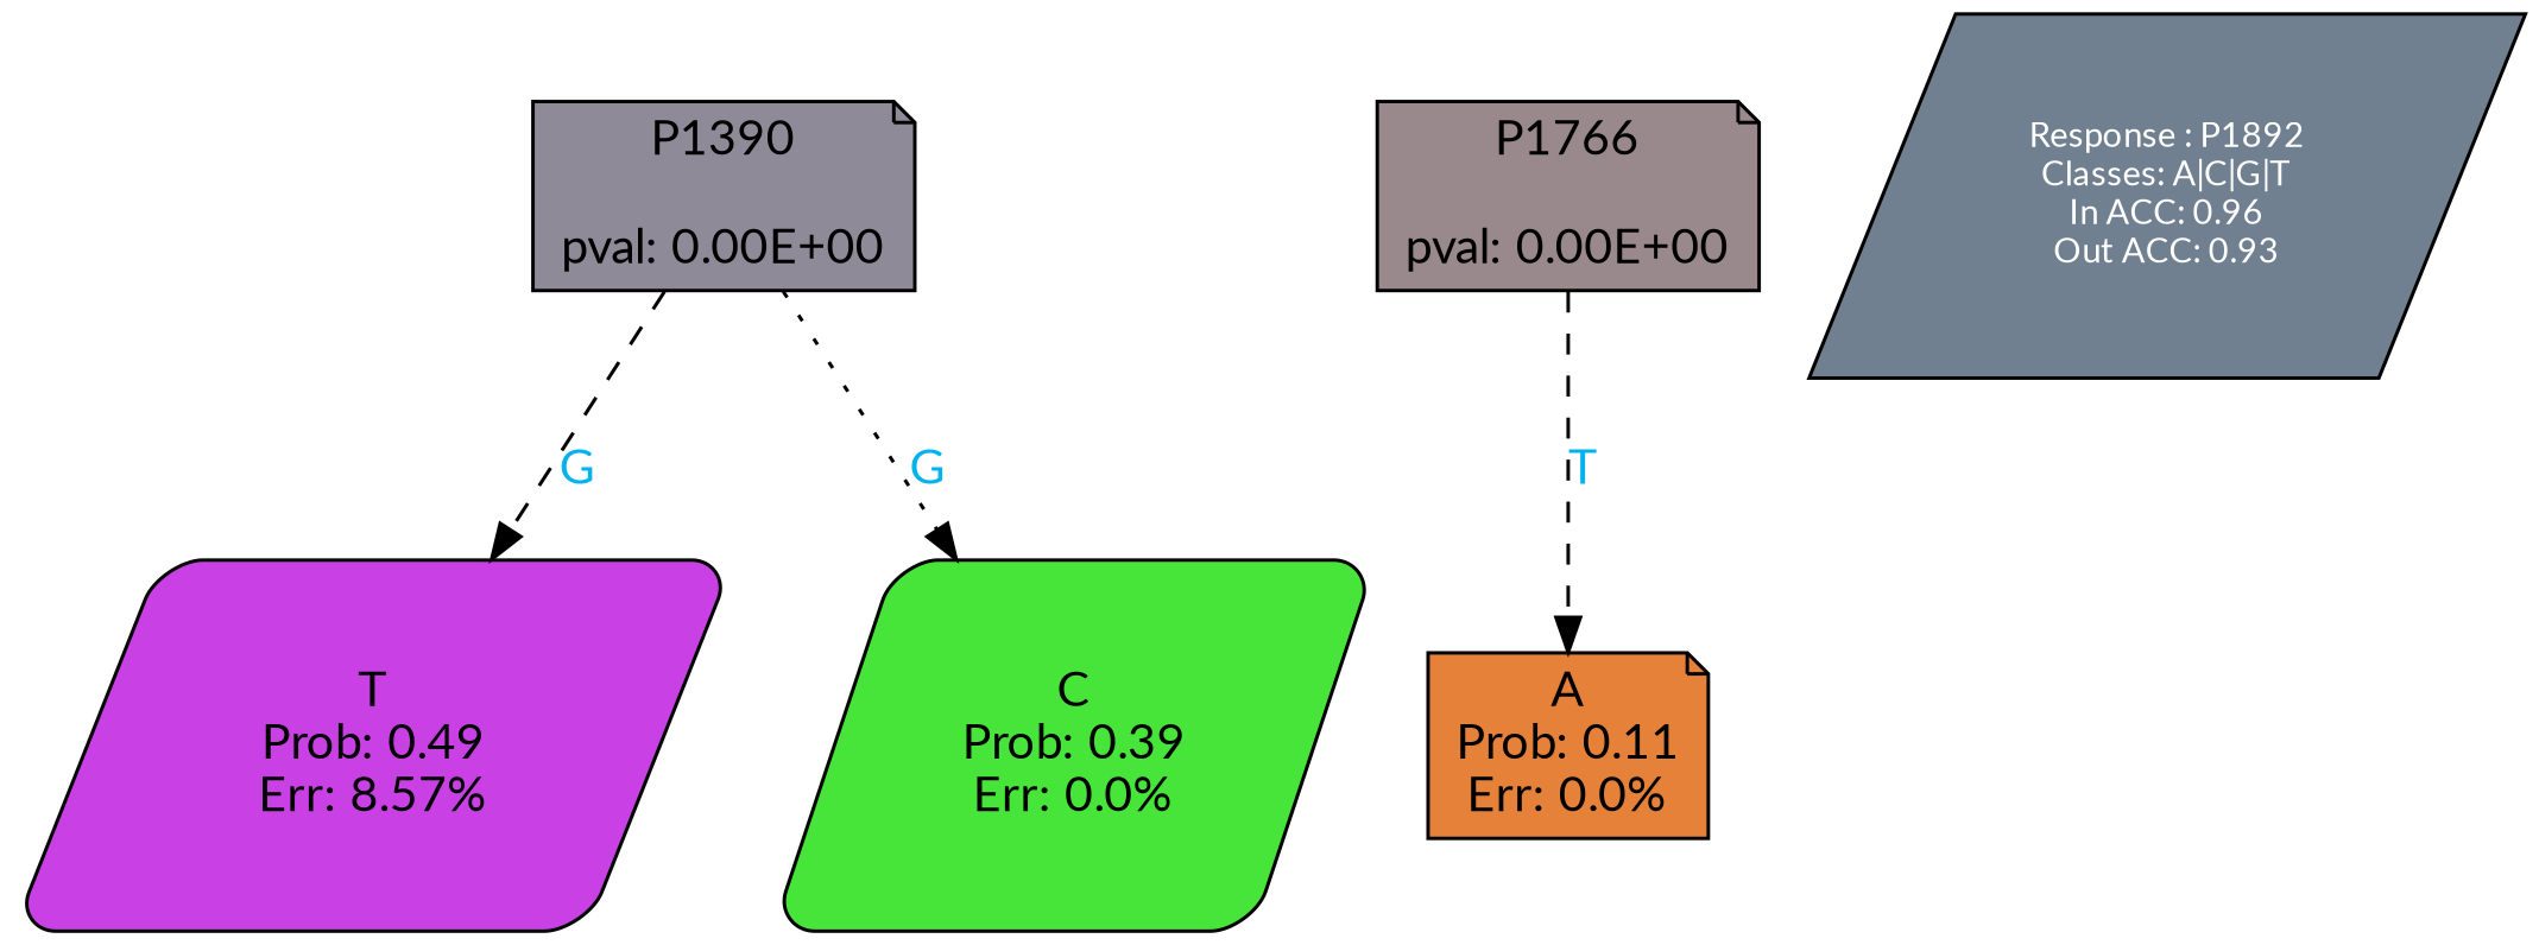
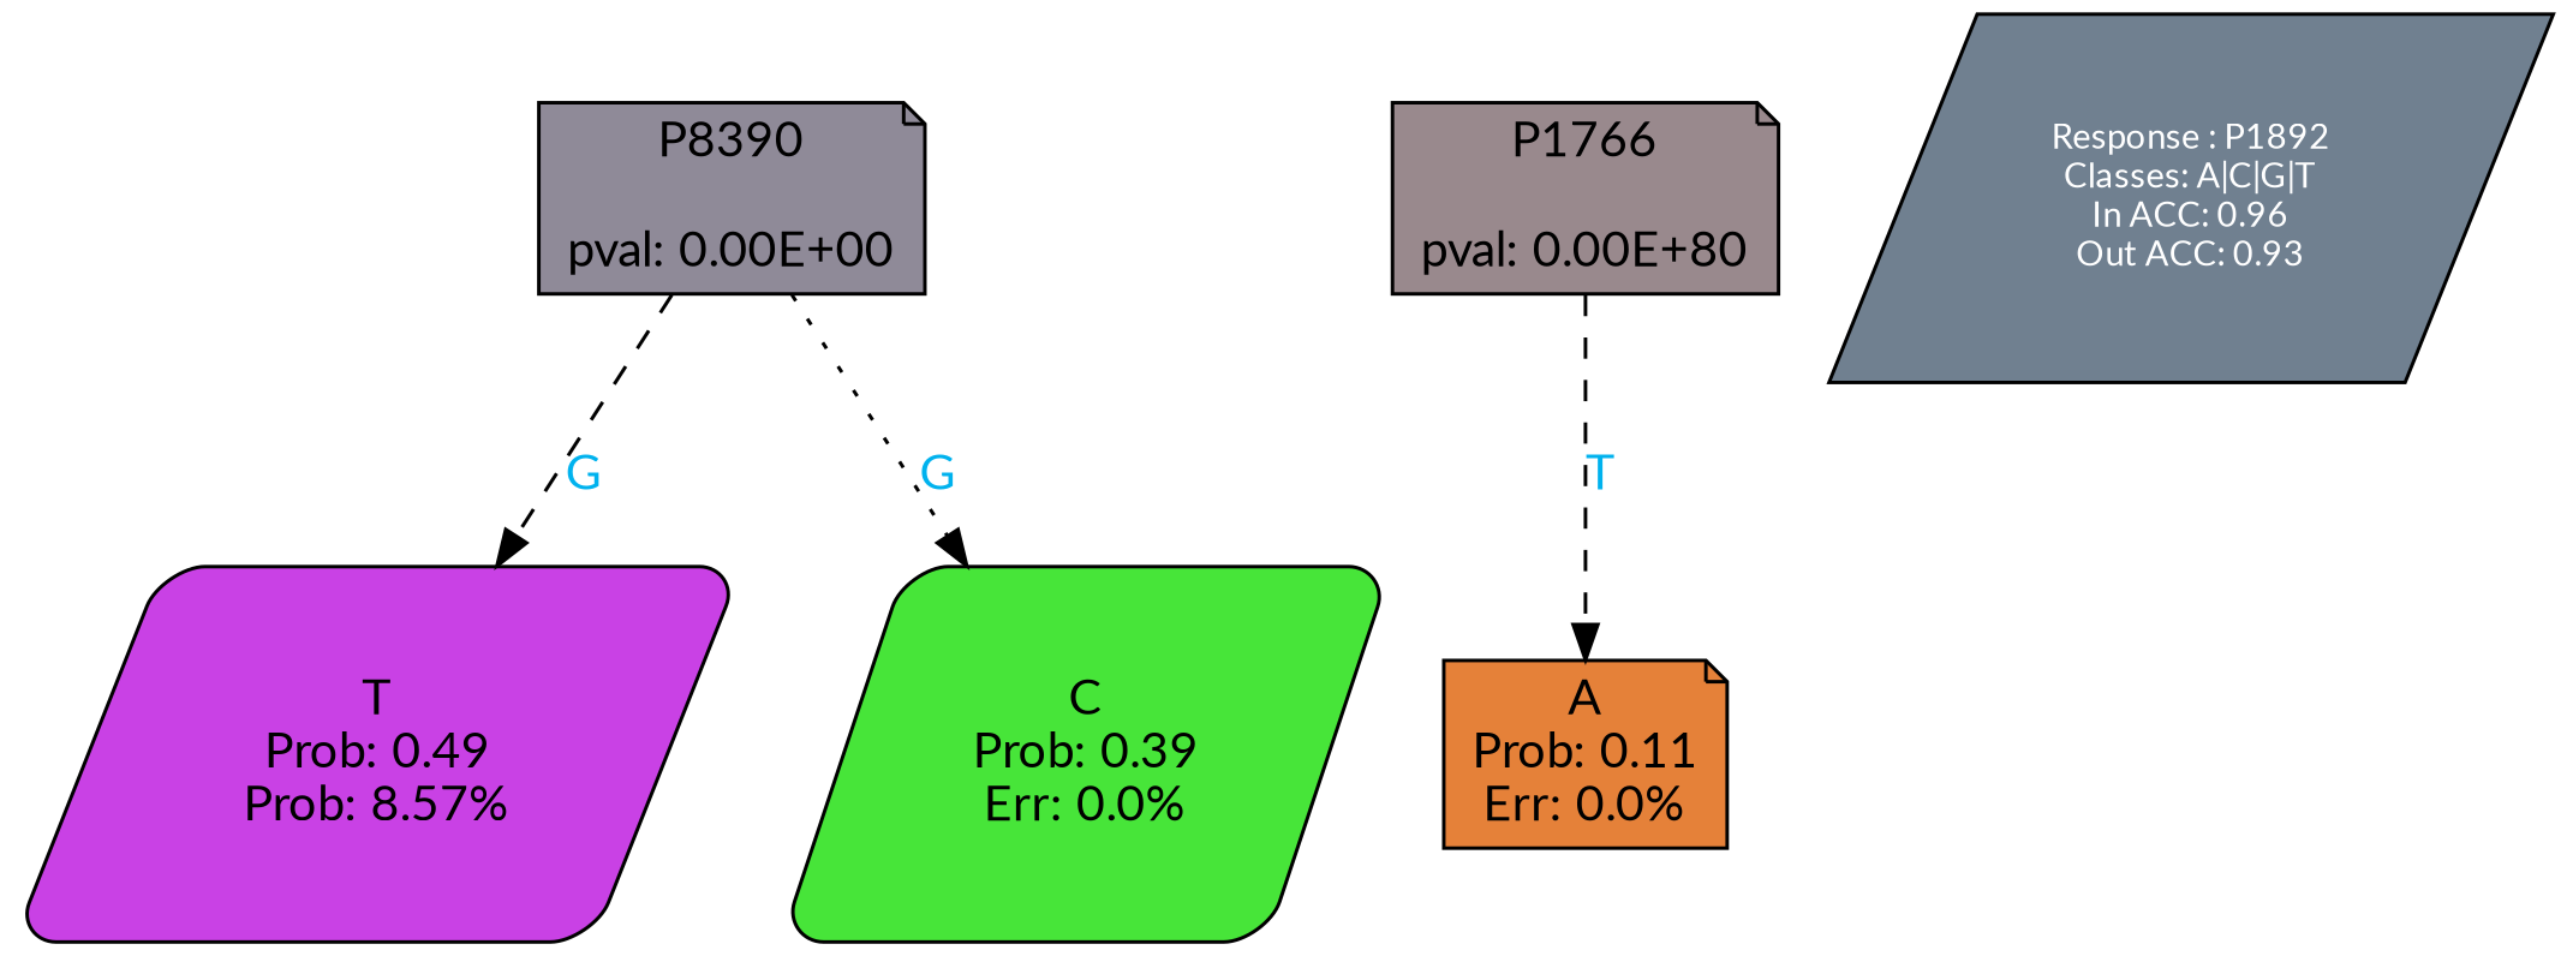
  digraph {
    fontname=Lato
    ranksep=equally
    splines=polylines
    node [color=black fontname=Lato shape=parallelogram style="filled, rounded"]
    edge [fontcolor=deepskyblue2 fontname=Lato style=dashed]
-   n1 [fillcolor="#c941e5" label="T\nProb: 0.49\nErr: 8.57%"]
+   n1 [fillcolor="#c941e5" label="T\nProb: 0.49\nProb: 8.57%"]
    n2 [fillcolor="#47e539" label="C\nProb: 0.39\nErr: 0.0%"]
    n3 [fillcolor="#e58139" label="A\nProb: 0.11\nErr: 0.0%" shape=note]
    n4 [align=left fillcolor=slategray fontcolor=white fontsize=10 label="Response : P1892\nClasses: A|C|G|T\nIn ACC: 0.96\nOut ACC: 0.93\n" style=filled]
-   n5 [fillcolor="#99898d" label="P1766\n\npval: 0.00E+00" shape=note]
-   n6 [fillcolor="#8f8a98" label="P1390\n\npval: 0.00E+00" shape=note]
+   n5 [fillcolor="#99898d" label="P1766\n\npval: 0.00E+80" shape=note]
+   n6 [fillcolor="#8f8a98" label="P8390\n\npval: 0.00E+00" shape=note]
    subgraph sub_1 {
      rank=same
      n1
      n2
      n3
    }
    subgraph sub_2 {
      rank=same
      n4
      n5
    }
    n5 -> n3 [label=T]
    n6 -> n1 [label=G]
    n6 -> n2 [label=G style=dotted]
  }
